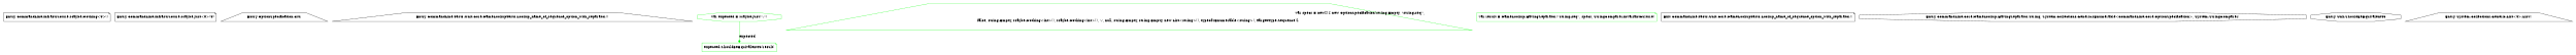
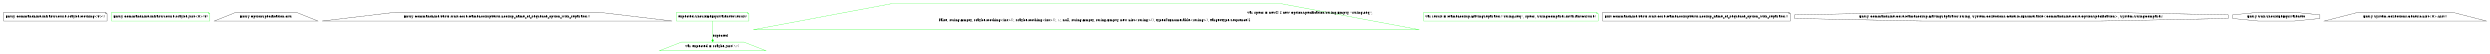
  digraph {
    node [cluster="CommandLine.Tests.Unit.Core.NameLookupTests.Lookup_name_of_sequence_option_with_separator()" file="ParserResultExtensionsTests.cs" shape=note]
    n1 [cluster="CommandLine.Infrastructure.Maybe.Nothing<T>()" label="Entry CommandLine.Infrastructure.Maybe.Nothing<T>()" span="63-63"]
-   n2 [cluster="CommandLine.Infrastructure.Maybe.Just<T>(T)" label="Entry CommandLine.Infrastructure.Maybe.Just<T>(T)" span="68-68"]
+   n2 [cluster="CommandLine.Infrastructure.Maybe.Just<T>(T)" label="Entry CommandLine.Infrastructure.Maybe.Just<T>(T)" span="68-68" color=green]
    n3 [cluster="OptionSpecification.cstr" label="Entry OptionSpecification.cstr" shape=trapezium]
    n4 [label="Entry CommandLine.Tests.Unit.Core.NameLookupTests.Lookup_name_of_sequence_option_with_separator()" span="14-14" shape=trapezium]
-   n5 [color=green community=0 label="var expected = Maybe.Just(''.'')" prediction=0 span="17-17" shape=octagon]
+   n5 [color=green community=0 label="var expected = Maybe.Just(''.'')" prediction=0 span="17-17" shape=trapezium]
    n6 [color=green community=0 label="expected.ShouldBeEquivalentTo(result)" prediction=0 span="25-25"]
    n7 [color=green community=0 label="var specs = new[] { new OptionSpecification(string.Empty, ''string-seq'',\r\n                false, string.Empty, Maybe.Nothing<int>(), Maybe.Nothing<int>(), '.', null, string.Empty, string.Empty, new List<string>(), typeof(IEnumerable<string>), TargetType.Sequence)}" prediction=1 span="18-19" shape=trapezium]
    n8 [color=green community=0 label="var result = NameLookup.HavingSeparator(''string-seq'', specs, StringComparer.InvariantCulture)" prediction=3 span="22-22"]
    n9 [label="Exit CommandLine.Tests.Unit.Core.NameLookupTests.Lookup_name_of_sequence_option_with_separator()" span="14-14"]
    n10 [cluster="CommandLine.Core.NameLookup.HavingSeparator(string, System.Collections.Generic.IEnumerable<CommandLine.Core.OptionSpecification>, System.StringComparer)" label="Entry CommandLine.Core.NameLookup.HavingSeparator(string, System.Collections.Generic.IEnumerable<CommandLine.Core.OptionSpecification>, System.StringComparer)" span="16-16" shape=octagon]
    n11 [cluster="Unk.ShouldBeEquivalentTo" label="Entry Unk.ShouldBeEquivalentTo" shape=octagon]
    n12 [cluster="System.Collections.Generic.List<T>.List()" label="Entry System.Collections.Generic.List<T>.List()" span="0-0" shape=trapezium]
-   n5 -> n6 [color=green label=expected style=solid arrowhead=diamond]
+   n6 -> n5 [color=green label=expected style=solid arrowhead=diamond]
  }
